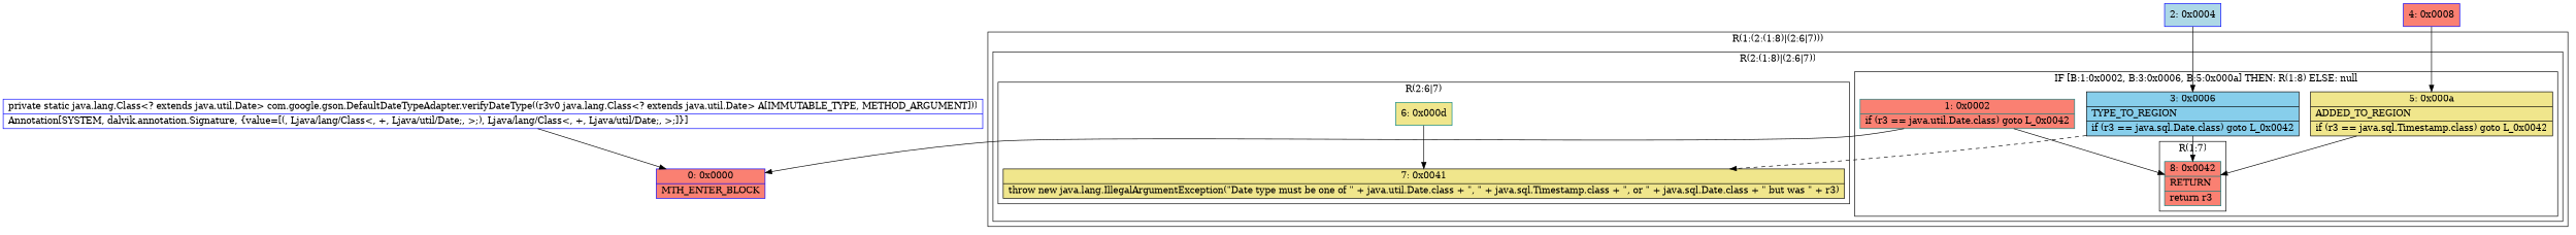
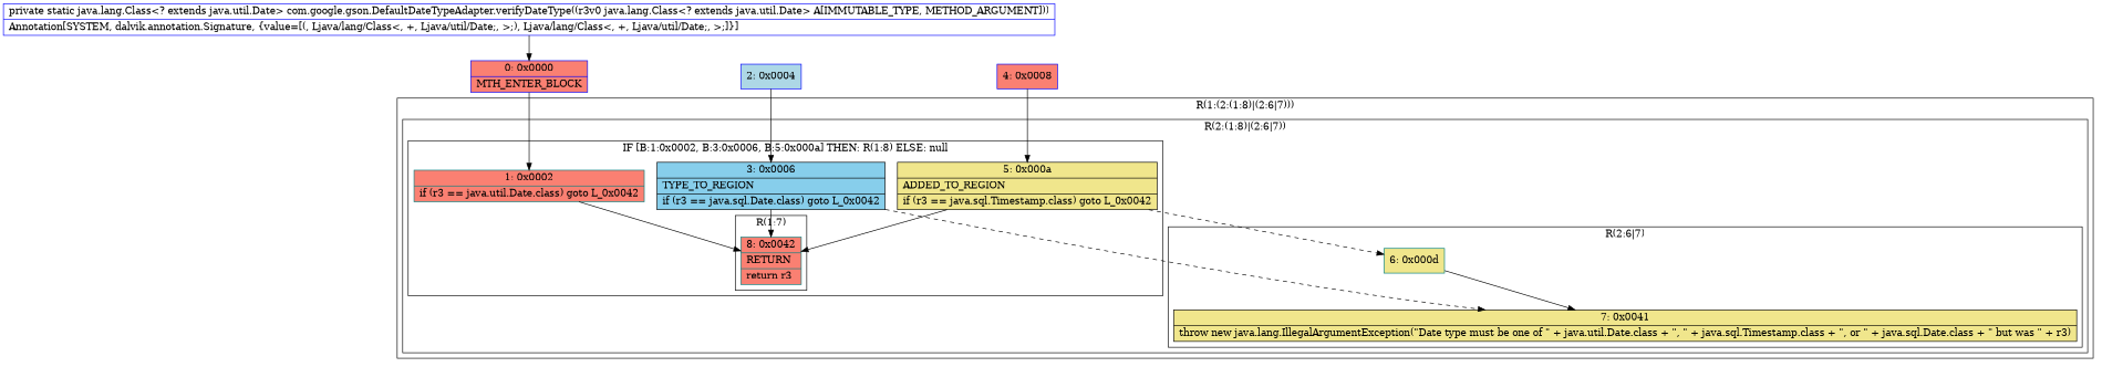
  digraph {
    node [color=blue fillcolor=salmon shape=record style=filled]
    n1 [color=teal label="{8\:\ 0x0042|RETURN\l|return r3\l}"]
    n2 [color=teal label="{1\:\ 0x0002|if (r3 == java.util.Date.class) goto L_0x0042\l}"]
    n3 [color=black fillcolor=skyblue label="{3\:\ 0x0006|TYPE_TO_REGION\l|if (r3 == java.sql.Date.class) goto L_0x0042\l}"]
    n4 [color=black fillcolor=khaki label="{5\:\ 0x000a|ADDED_TO_REGION\l|if (r3 == java.sql.Timestamp.class) goto L_0x0042\l}"]
    n5 [color=teal fillcolor=khaki label="{6\:\ 0x000d}"]
    n6 [color=black fillcolor=khaki label="{7\:\ 0x0041|throw new java.lang.IllegalArgumentException(\"Date type must be one of \" + java.util.Date.class + \", \" + java.sql.Timestamp.class + \", or \" + java.sql.Date.class + \" but was \" + r3)\l}"]
    n7 [fillcolor=lightblue label="{2\:\ 0x0004}"]
    n8 [label="{4\:\ 0x0008}"]
    n9 [label="{0\:\ 0x0000|MTH_ENTER_BLOCK\l}"]
    n10 [fillcolor=white label="{private static java.lang.Class\<? extends java.util.Date\> com.google.gson.DefaultDateTypeAdapter.verifyDateType((r3v0 java.lang.Class\<? extends java.util.Date\> A[IMMUTABLE_TYPE, METHOD_ARGUMENT]))  | Annotation[SYSTEM, dalvik.annotation.Signature, \{value=[(, Ljava\/lang\/Class\<, +, Ljava\/util\/Date;, \>;), Ljava\/lang\/Class\<, +, Ljava\/util\/Date;, \>;]\}]\l}"]
    subgraph cluster_1 {
      label="R(1:(2:(1:8)|(2:6|7)))"
      subgraph cluster_2 {
        label="R(2:(1:8)|(2:6|7))"
        subgraph cluster_3 {
          label="IF [B:1:0x0002, B:3:0x0006, B:5:0x000a] THEN: R(1:8) ELSE: null"
          n2
          n3
          n4
          subgraph cluster_4 {
            label="R(1:7)"
            n1
          }
        }
        subgraph cluster_5 {
          label="R(2:6|7)"
          n5
          n6
        }
      }
    }
    n2 -> n1
    n3 -> n1
    n3 -> n6 [style=dashed]
    n4 -> n1
+   n4 -> n5 [style=dashed]
    n5 -> n6
    n7 -> n3
    n8 -> n4
-   n2 -> n9
+   n9 -> n2
    n10 -> n9
  }
